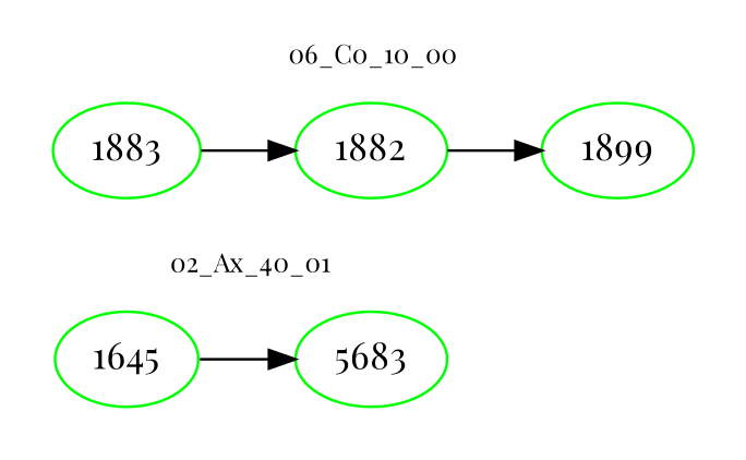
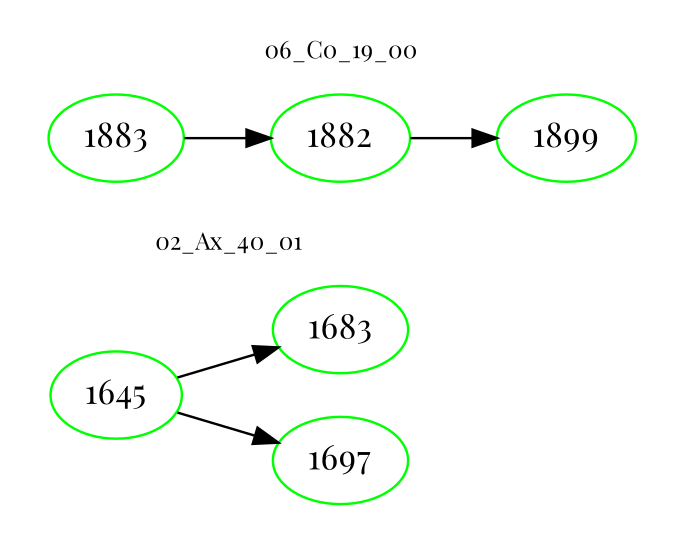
  digraph {
    fontname="Playfair Display"
    rankdir=LR
    node [color=green fontname="Playfair Display"]
    edge [color=black fontname="Playfair Display"]
    n1 [label=1645]
-   n3 [label=5683]
+   n2 [label=1697]
+   n3 [label=1683]
    n4 [label=1882]
    n5 [label=1883]
    n6 [label=1899]
    subgraph cluster_1 {
      color=white
      fontsize=10
      label="02_Ax_40_01"
      n1
+     n2
      n3
    }
    subgraph cluster_2 {
      color=white
      fontsize=10
-     label="06_C0_10_00"
+     label="06_C0_19_00"
      n4
      n5
      n6
    }
+   n1 -> n2
    n1 -> n3
    n4 -> n6
    n5 -> n4
  }
